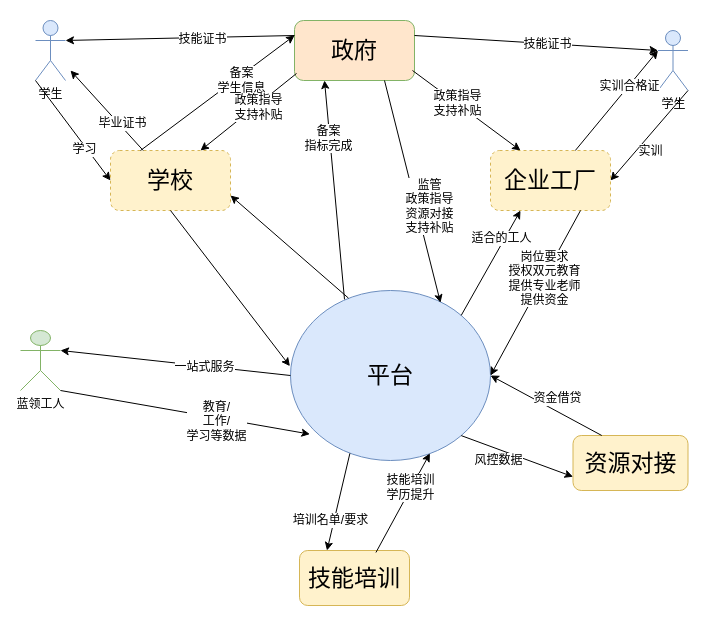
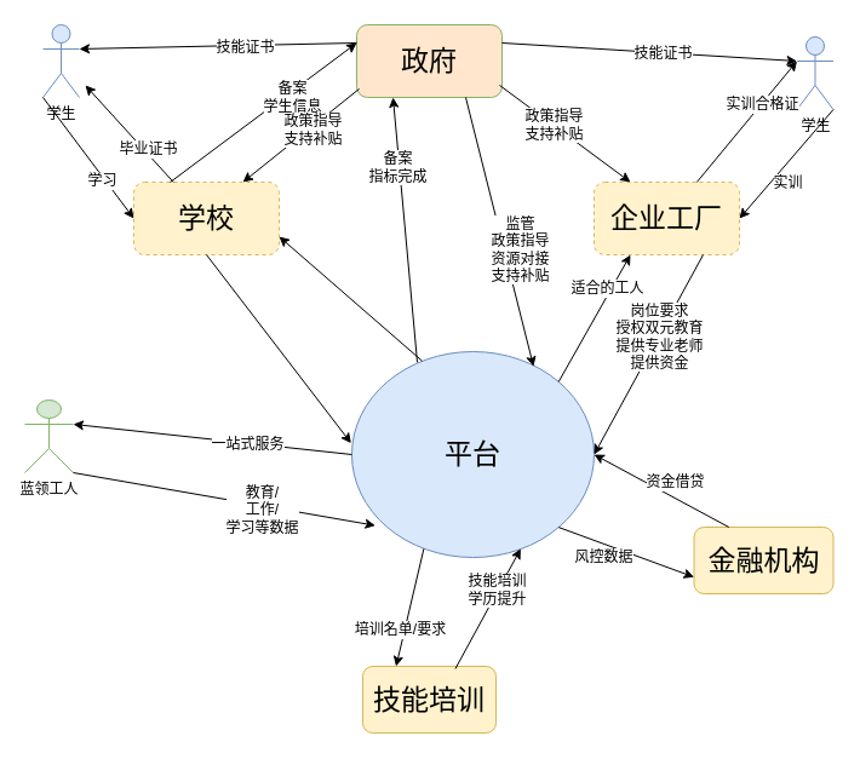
  <mxCell id="0" />
  <mxCell id="1" parent="0" />
  <mxCell id="2" value="企业工厂" style="rounded=1;whiteSpace=wrap;html=1;strokeColor=#d6b656;fillColor=#fff2cc;fontSize=23;dashed=1;" parent="1" vertex="1"><mxGeometry x="490" y="150" width="120" height="60" as="geometry" /></mxCell>
  <mxCell id="3" value="政府" style="rounded=1;whiteSpace=wrap;html=1;strokeColor=#82b366;fillColor=#ffe6cc;fontSize=23;" parent="1" vertex="1"><mxGeometry x="294" y="20" width="120" height="60" as="geometry" /></mxCell>
- <mxCell id="4" value="资源对接" style="rounded=1;whiteSpace=wrap;html=1;strokeColor=#d6b656;fillColor=#fff2cc;fontSize=23;" parent="1" vertex="1"><mxGeometry x="572.5" y="435" width="115" height="55" as="geometry" /></mxCell>
+ <mxCell id="4" value="金融机构" style="rounded=1;whiteSpace=wrap;html=1;strokeColor=#d6b656;fillColor=#fff2cc;fontSize=23;" parent="1" vertex="1"><mxGeometry x="572.5" y="435" width="115" height="55" as="geometry" /></mxCell>
  <mxCell id="5" value="学校" style="rounded=1;whiteSpace=wrap;html=1;strokeColor=#d6b656;fillColor=#fff2cc;fontSize=23;dashed=1;" parent="1" vertex="1"><mxGeometry x="110" y="150" width="120" height="60" as="geometry" /></mxCell>
  <mxCell id="6" value="技能培训" style="rounded=1;whiteSpace=wrap;html=1;strokeColor=#d6b656;fillColor=#fff2cc;fontSize=23;" parent="1" vertex="1"><mxGeometry x="299" y="550" width="110" height="55" as="geometry" /></mxCell>
  <mxCell id="7" value="平台" style="ellipse;whiteSpace=wrap;html=1;aspect=fixed;strokeColor=#6c8ebf;fillColor=#dae8fc;fontSize=23;" parent="1" vertex="1"><mxGeometry x="290" y="290" width="200" height="170" as="geometry" /></mxCell>
  <mxCell id="8" value="蓝领工人" style="shape=umlActor;verticalLabelPosition=bottom;labelBackgroundColor=#ffffff;verticalAlign=top;html=1;outlineConnect=0;strokeColor=#82b366;fillColor=#d5e8d4;" parent="1" vertex="1"><mxGeometry x="20" y="330" width="40" height="60" as="geometry" /></mxCell>
  <mxCell id="9" value="" style="endArrow=classic;html=1;entryX=0;entryY=0.75;entryDx=0;entryDy=0;exitX=1;exitY=1;exitDx=0;exitDy=0;" parent="1" source="7" target="4" edge="1"><mxGeometry width="50" height="50" relative="1" as="geometry"><mxPoint x="380" y="480" as="sourcePoint" /><mxPoint x="430" y="430" as="targetPoint" /></mxGeometry></mxCell>
  <mxCell id="10" value="风控数据" style="text;html=1;align=center;verticalAlign=middle;resizable=0;points=[];;labelBackgroundColor=#ffffff;" parent="9" vertex="1" connectable="0"><mxGeometry x="-0.43" y="1" relative="1" as="geometry"><mxPoint x="4.5" y="14" as="offset" /></mxGeometry></mxCell>
  <mxCell id="11" value="" style="endArrow=classic;html=1;entryX=1;entryY=0.5;entryDx=0;entryDy=0;exitX=0.25;exitY=0;exitDx=0;exitDy=0;" parent="1" source="4" target="7" edge="1"><mxGeometry width="50" height="50" relative="1" as="geometry"><mxPoint x="439.926" y="363.926" as="sourcePoint" /><mxPoint x="517.5" y="434" as="targetPoint" /></mxGeometry></mxCell>
  <mxCell id="12" value="资金借贷" style="text;html=1;align=center;verticalAlign=middle;resizable=0;points=[];;labelBackgroundColor=#ffffff;" parent="11" vertex="1" connectable="0"><mxGeometry x="-0.43" y="1" relative="1" as="geometry"><mxPoint x="-13" y="-21.5" as="offset" /></mxGeometry></mxCell>
  <mxCell id="13" value="" style="endArrow=classic;html=1;entryX=1;entryY=0.333;entryDx=0;entryDy=0;entryPerimeter=0;exitX=0;exitY=0.5;exitDx=0;exitDy=0;" parent="1" source="7" target="8" edge="1"><mxGeometry width="50" height="50" relative="1" as="geometry"><mxPoint x="120" y="470" as="sourcePoint" /><mxPoint x="170" y="420" as="targetPoint" /></mxGeometry></mxCell>
  <mxCell id="14" value="一站式服务" style="text;html=1;align=center;verticalAlign=middle;resizable=0;points=[];;labelBackgroundColor=#ffffff;" parent="13" vertex="1" connectable="0"><mxGeometry x="-0.322" y="-1" relative="1" as="geometry"><mxPoint x="-9" y="1" as="offset" /></mxGeometry></mxCell>
  <mxCell id="15" value="" style="endArrow=classic;html=1;exitX=1;exitY=1;exitDx=0;exitDy=0;exitPerimeter=0;entryX=0.097;entryY=0.845;entryDx=0;entryDy=0;entryPerimeter=0;" parent="1" source="8" target="7" edge="1"><mxGeometry width="50" height="50" relative="1" as="geometry"><mxPoint x="340" y="530" as="sourcePoint" /><mxPoint x="390" y="480" as="targetPoint" /></mxGeometry></mxCell>
  <mxCell id="16" value="教育/&lt;br&gt;工作/&lt;br&gt;学习等数据" style="text;html=1;align=center;verticalAlign=middle;resizable=0;points=[];;labelBackgroundColor=#ffffff;" parent="15" vertex="1" connectable="0"><mxGeometry x="0.449" y="3" relative="1" as="geometry"><mxPoint x="-25" y="2" as="offset" /></mxGeometry></mxCell>
  <mxCell id="17" value="" style="endArrow=classic;html=1;entryX=0.25;entryY=1;entryDx=0;entryDy=0;exitX=1;exitY=0;exitDx=0;exitDy=0;" parent="1" source="7" target="2" edge="1"><mxGeometry width="50" height="50" relative="1" as="geometry"><mxPoint x="430" y="320" as="sourcePoint" /><mxPoint x="480" y="270" as="targetPoint" /></mxGeometry></mxCell>
  <mxCell id="18" value="适合的工人" style="text;html=1;align=center;verticalAlign=middle;resizable=0;points=[];;labelBackgroundColor=#ffffff;" parent="17" vertex="1" connectable="0"><mxGeometry x="0.442" y="3" relative="1" as="geometry"><mxPoint as="offset" /></mxGeometry></mxCell>
  <mxCell id="19" value="" style="endArrow=classic;html=1;exitX=0.75;exitY=1;exitDx=0;exitDy=0;entryX=1;entryY=0.5;entryDx=0;entryDy=0;" parent="1" source="2" target="7" edge="1"><mxGeometry width="50" height="50" relative="1" as="geometry"><mxPoint x="400" y="350" as="sourcePoint" /><mxPoint x="670" y="290" as="targetPoint" /></mxGeometry></mxCell>
  <mxCell id="20" value="岗位要求&lt;br&gt;授权双元教育&lt;br&gt;提供专业老师&lt;br&gt;提供资金" style="text;html=1;align=center;verticalAlign=middle;resizable=0;points=[];;labelBackgroundColor=#ffffff;" parent="19" vertex="1" connectable="0"><mxGeometry x="-0.185" y="-1" relative="1" as="geometry"><mxPoint x="1" as="offset" /></mxGeometry></mxCell>
  <mxCell id="21" value="" style="endArrow=classic;html=1;exitX=0.297;exitY=0.958;exitDx=0;exitDy=0;exitPerimeter=0;entryX=0.25;entryY=0;entryDx=0;entryDy=0;" parent="1" source="7" target="6" edge="1"><mxGeometry width="50" height="50" relative="1" as="geometry"><mxPoint x="110" y="435" as="sourcePoint" /><mxPoint x="301.64" y="436.4" as="targetPoint" /></mxGeometry></mxCell>
  <mxCell id="22" value="培训名单/要求" style="text;html=1;align=center;verticalAlign=middle;resizable=0;points=[];;labelBackgroundColor=#ffffff;" parent="21" vertex="1" connectable="0"><mxGeometry x="0.449" y="3" relative="1" as="geometry"><mxPoint x="-6.5" y="-4.5" as="offset" /></mxGeometry></mxCell>
  <mxCell id="23" value="" style="endArrow=classic;html=1;entryX=0.697;entryY=0.958;entryDx=0;entryDy=0;entryPerimeter=0;exitX=0.695;exitY=0.036;exitDx=0;exitDy=0;exitPerimeter=0;" parent="1" source="6" target="7" edge="1"><mxGeometry width="50" height="50" relative="1" as="geometry"><mxPoint x="430" y="540" as="sourcePoint" /><mxPoint x="480" y="490" as="targetPoint" /></mxGeometry></mxCell>
  <mxCell id="24" value="技能培训&lt;br&gt;学历提升" style="text;html=1;align=center;verticalAlign=middle;resizable=0;points=[];;labelBackgroundColor=#ffffff;" parent="23" vertex="1" connectable="0"><mxGeometry x="0.388" y="-1" relative="1" as="geometry"><mxPoint x="-4.5" y="3" as="offset" /></mxGeometry></mxCell>
  <mxCell id="25" value="" style="endArrow=classic;html=1;entryX=0.25;entryY=1;entryDx=0;entryDy=0;exitX=0.27;exitY=0.052;exitDx=0;exitDy=0;exitPerimeter=0;" parent="1" source="7" target="3" edge="1"><mxGeometry width="50" height="50" relative="1" as="geometry"><mxPoint x="330" y="270" as="sourcePoint" /><mxPoint x="380" y="220" as="targetPoint" /></mxGeometry></mxCell>
  <mxCell id="26" value="备案&lt;br&gt;指标完成" style="text;html=1;align=center;verticalAlign=middle;resizable=0;points=[];;labelBackgroundColor=#ffffff;" parent="25" vertex="1" connectable="0"><mxGeometry x="0.575" y="-1" relative="1" as="geometry"><mxPoint x="-1.5" y="11" as="offset" /></mxGeometry></mxCell>
  <mxCell id="27" value="" style="endArrow=classic;html=1;exitX=0.75;exitY=1;exitDx=0;exitDy=0;entryX=0.75;entryY=0.072;entryDx=0;entryDy=0;entryPerimeter=0;" parent="1" source="3" target="7" edge="1"><mxGeometry width="50" height="50" relative="1" as="geometry"><mxPoint x="392.4" y="296.24" as="sourcePoint" /><mxPoint x="370" y="260" as="targetPoint" /></mxGeometry></mxCell>
  <mxCell id="28" value="监管&lt;br&gt;政策指导&lt;br&gt;资源对接&lt;br&gt;支持补贴" style="text;html=1;align=center;verticalAlign=middle;resizable=0;points=[];;labelBackgroundColor=#ffffff;" parent="27" vertex="1" connectable="0"><mxGeometry x="0.575" y="-1" relative="1" as="geometry"><mxPoint x="1" y="-49" as="offset" /></mxGeometry></mxCell>
  <mxCell id="29" value="" style="endArrow=classic;html=1;entryX=-0.003;entryY=0.445;entryDx=0;entryDy=0;exitX=0.5;exitY=1;exitDx=0;exitDy=0;entryPerimeter=0;" parent="1" source="5" target="7" edge="1"><mxGeometry width="50" height="50" relative="1" as="geometry"><mxPoint x="120" y="140" as="sourcePoint" /><mxPoint x="170" y="90" as="targetPoint" /></mxGeometry></mxCell>
  <mxCell id="30" value="" style="endArrow=classic;html=1;entryX=1;entryY=0.75;entryDx=0;entryDy=0;exitX=0.29;exitY=0.045;exitDx=0;exitDy=0;exitPerimeter=0;" parent="1" source="7" target="5" edge="1"><mxGeometry width="50" height="50" relative="1" as="geometry"><mxPoint x="130" y="330" as="sourcePoint" /><mxPoint x="180" y="280" as="targetPoint" /></mxGeometry></mxCell>
  <mxCell id="31" value="" style="endArrow=classic;html=1;exitX=0.25;exitY=0;exitDx=0;exitDy=0;entryX=0;entryY=0.25;entryDx=0;entryDy=0;" parent="1" source="5" target="3" edge="1"><mxGeometry width="50" height="50" relative="1" as="geometry"><mxPoint x="240" y="120" as="sourcePoint" /><mxPoint x="290" y="70" as="targetPoint" /></mxGeometry></mxCell>
  <mxCell id="32" value="备案&lt;br&gt;学生信息" style="text;html=1;align=center;verticalAlign=middle;resizable=0;points=[];;labelBackgroundColor=#ffffff;" parent="31" vertex="1" connectable="0"><mxGeometry x="0.289" y="-4" relative="1" as="geometry"><mxPoint x="-1" as="offset" /></mxGeometry></mxCell>
  <mxCell id="33" value="" style="endArrow=classic;html=1;entryX=0.75;entryY=0;entryDx=0;entryDy=0;exitX=0.017;exitY=0.883;exitDx=0;exitDy=0;exitPerimeter=0;" parent="1" source="3" target="5" edge="1"><mxGeometry width="50" height="50" relative="1" as="geometry"><mxPoint x="40" y="240" as="sourcePoint" /><mxPoint x="90" y="190" as="targetPoint" /></mxGeometry></mxCell>
  <mxCell id="34" value="政策指导&lt;br&gt;支持补贴" style="text;html=1;align=center;verticalAlign=middle;resizable=0;points=[];;labelBackgroundColor=#ffffff;" parent="33" vertex="1" connectable="0"><mxGeometry x="-0.169" y="2" relative="1" as="geometry"><mxPoint as="offset" /></mxGeometry></mxCell>
  <mxCell id="35" value="" style="endArrow=classic;html=1;entryX=0.25;entryY=0;entryDx=0;entryDy=0;" parent="1" target="2" edge="1"><mxGeometry width="50" height="50" relative="1" as="geometry"><mxPoint x="412" y="70" as="sourcePoint" /><mxPoint x="630" y="60" as="targetPoint" /></mxGeometry></mxCell>
  <mxCell id="36" value="政策指导&lt;br&gt;支持补贴" style="text;html=1;align=center;verticalAlign=middle;resizable=0;points=[];;labelBackgroundColor=#ffffff;" parent="35" vertex="1" connectable="0"><mxGeometry x="-0.18" relative="1" as="geometry"><mxPoint as="offset" /></mxGeometry></mxCell>
  <mxCell id="37" value="学生" style="shape=umlActor;verticalLabelPosition=bottom;labelBackgroundColor=#ffffff;verticalAlign=top;html=1;outlineConnect=0;strokeColor=#6c8ebf;fillColor=#dae8fc;" parent="1" vertex="1"><mxGeometry x="35" y="20" width="30" height="60" as="geometry" /></mxCell>
  <mxCell id="38" value="" style="endArrow=classic;html=1;entryX=0;entryY=0.5;entryDx=0;entryDy=0;exitX=0;exitY=1;exitDx=0;exitDy=0;exitPerimeter=0;" parent="1" source="37" target="5" edge="1"><mxGeometry width="50" height="50" relative="1" as="geometry"><mxPoint x="100" y="290" as="sourcePoint" /><mxPoint x="150" y="240" as="targetPoint" /></mxGeometry></mxCell>
  <mxCell id="39" value="学习" style="text;html=1;align=center;verticalAlign=middle;resizable=0;points=[];;labelBackgroundColor=#ffffff;" parent="38" vertex="1" connectable="0"><mxGeometry x="0.337" y="-2" relative="1" as="geometry"><mxPoint as="offset" /></mxGeometry></mxCell>
  <mxCell id="40" value="" style="endArrow=classic;html=1;exitX=0;exitY=0.25;exitDx=0;exitDy=0;entryX=1;entryY=0.333;entryDx=0;entryDy=0;entryPerimeter=0;" parent="1" source="3" target="37" edge="1"><mxGeometry width="50" height="50" relative="1" as="geometry"><mxPoint x="120" y="90" as="sourcePoint" /><mxPoint x="170" y="40" as="targetPoint" /></mxGeometry></mxCell>
  <mxCell id="41" value="技能证书" style="text;html=1;align=center;verticalAlign=middle;resizable=0;points=[];;labelBackgroundColor=#ffffff;" parent="40" vertex="1" connectable="0"><mxGeometry x="-0.191" y="1" relative="1" as="geometry"><mxPoint as="offset" /></mxGeometry></mxCell>
  <mxCell id="42" value="" style="endArrow=classic;html=1;" parent="1" source="5" edge="1"><mxGeometry width="50" height="50" relative="1" as="geometry"><mxPoint x="-10" y="230" as="sourcePoint" /><mxPoint x="70" y="70" as="targetPoint" /></mxGeometry></mxCell>
  <mxCell id="43" value="毕业证书" style="text;html=1;align=center;verticalAlign=middle;resizable=0;points=[];;labelBackgroundColor=#ffffff;" parent="42" vertex="1" connectable="0"><mxGeometry x="-0.35" y="-3" relative="1" as="geometry"><mxPoint as="offset" /></mxGeometry></mxCell>
  <mxCell id="44" value="学生" style="shape=umlActor;verticalLabelPosition=bottom;labelBackgroundColor=#ffffff;verticalAlign=top;html=1;outlineConnect=0;strokeColor=#6c8ebf;fillColor=#dae8fc;" parent="1" vertex="1"><mxGeometry x="657.5" y="30" width="30" height="60" as="geometry" /></mxCell>
  <mxCell id="45" value="" style="endArrow=classic;html=1;entryX=0;entryY=0.333;entryDx=0;entryDy=0;entryPerimeter=0;" parent="1" source="2" target="44" edge="1"><mxGeometry width="50" height="50" relative="1" as="geometry"><mxPoint x="672.5" y="390" as="sourcePoint" /><mxPoint x="722.5" y="340" as="targetPoint" /></mxGeometry></mxCell>
  <mxCell id="46" value="实训合格证" style="text;html=1;align=center;verticalAlign=middle;resizable=0;points=[];;labelBackgroundColor=#ffffff;" parent="45" vertex="1" connectable="0"><mxGeometry x="0.298" relative="1" as="geometry"><mxPoint as="offset" /></mxGeometry></mxCell>
  <mxCell id="47" value="" style="endArrow=classic;html=1;entryX=1;entryY=0.5;entryDx=0;entryDy=0;exitX=1;exitY=1;exitDx=0;exitDy=0;exitPerimeter=0;" parent="1" source="44" target="2" edge="1"><mxGeometry width="50" height="50" relative="1" as="geometry"><mxPoint x="631.308" y="280" as="sourcePoint" /><mxPoint x="714" y="180" as="targetPoint" /></mxGeometry></mxCell>
  <mxCell id="48" value="实训" style="text;html=1;align=center;verticalAlign=middle;resizable=0;points=[];;labelBackgroundColor=#ffffff;" parent="47" vertex="1" connectable="0"><mxGeometry x="-0.435" y="2" relative="1" as="geometry"><mxPoint x="-17" y="33" as="offset" /></mxGeometry></mxCell>
  <mxCell id="49" value="" style="endArrow=classic;html=1;exitX=1;exitY=0.25;exitDx=0;exitDy=0;entryX=0;entryY=0.333;entryDx=0;entryDy=0;entryPerimeter=0;" parent="1" source="3" target="44" edge="1"><mxGeometry width="50" height="50" relative="1" as="geometry"><mxPoint x="657.5" y="270" as="sourcePoint" /><mxPoint x="707.5" y="220" as="targetPoint" /></mxGeometry></mxCell>
  <mxCell id="50" value="技能证书" style="text;html=1;align=center;verticalAlign=middle;resizable=0;points=[];;labelBackgroundColor=#ffffff;" parent="49" vertex="1" connectable="0"><mxGeometry x="0.087" relative="1" as="geometry"><mxPoint as="offset" /></mxGeometry></mxCell>
